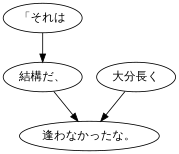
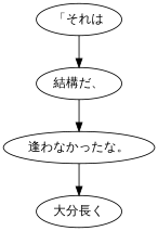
  digraph {
    fontname=Inter
    node [fontname=Inter]
    edge [fontname=Inter]
    n1 [label="「それは"]
    n2 [label="結構だ、"]
    n3 [label="逢わなかったな。"]
    n4 [label="大分長く"]
    n1 -> n2
    n2 -> n3
-   n4 -> n3
+   n3 -> n4
  }
